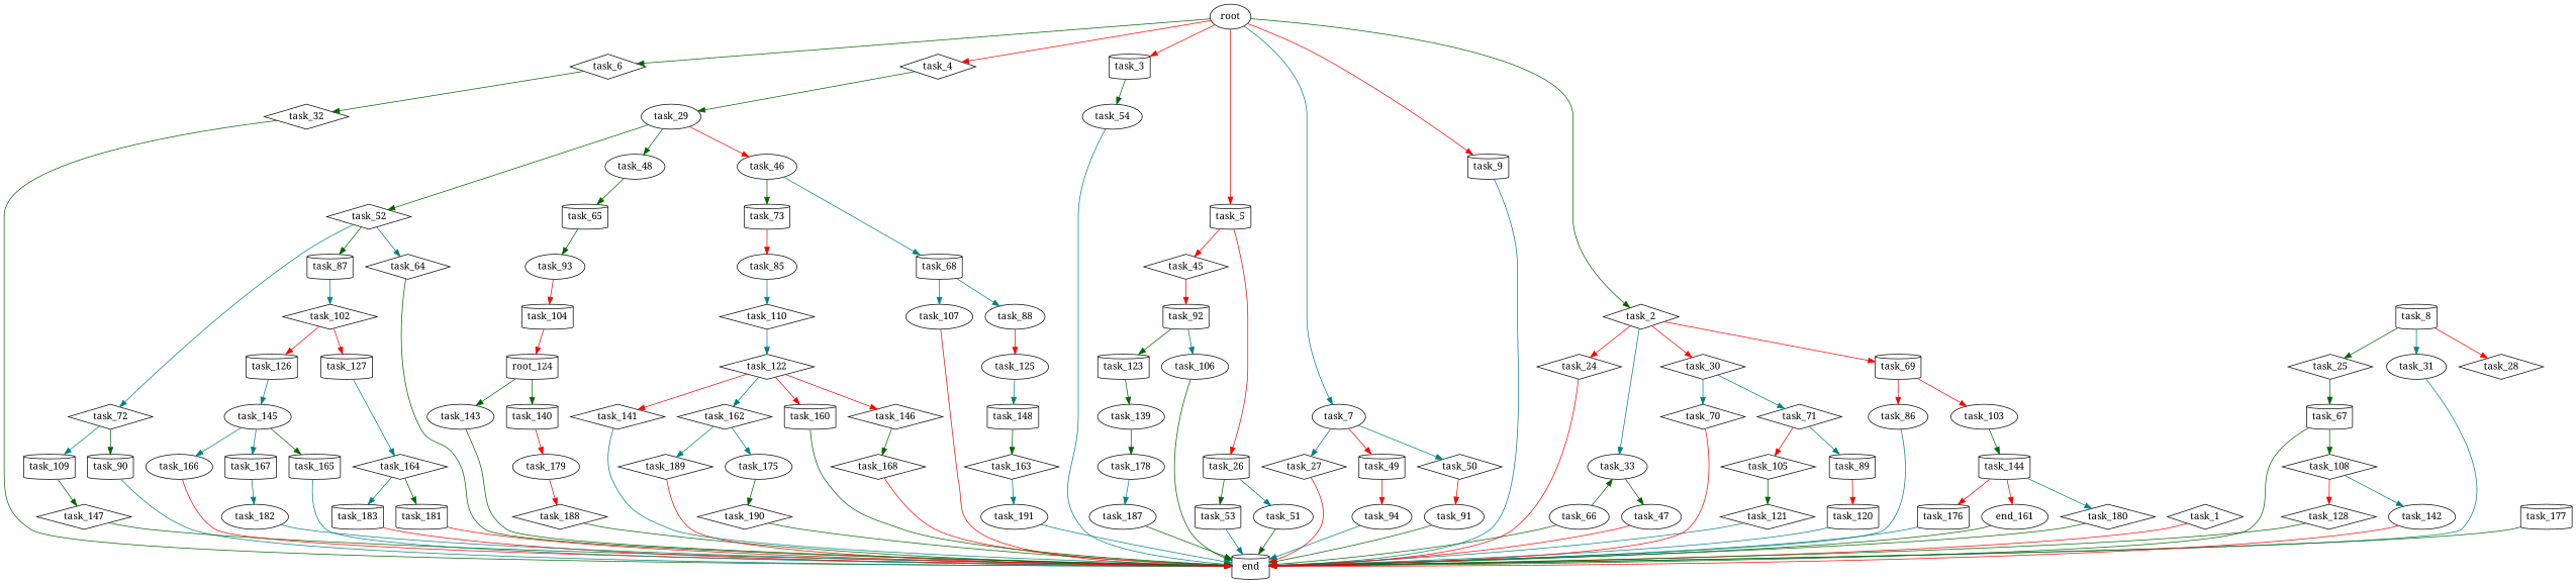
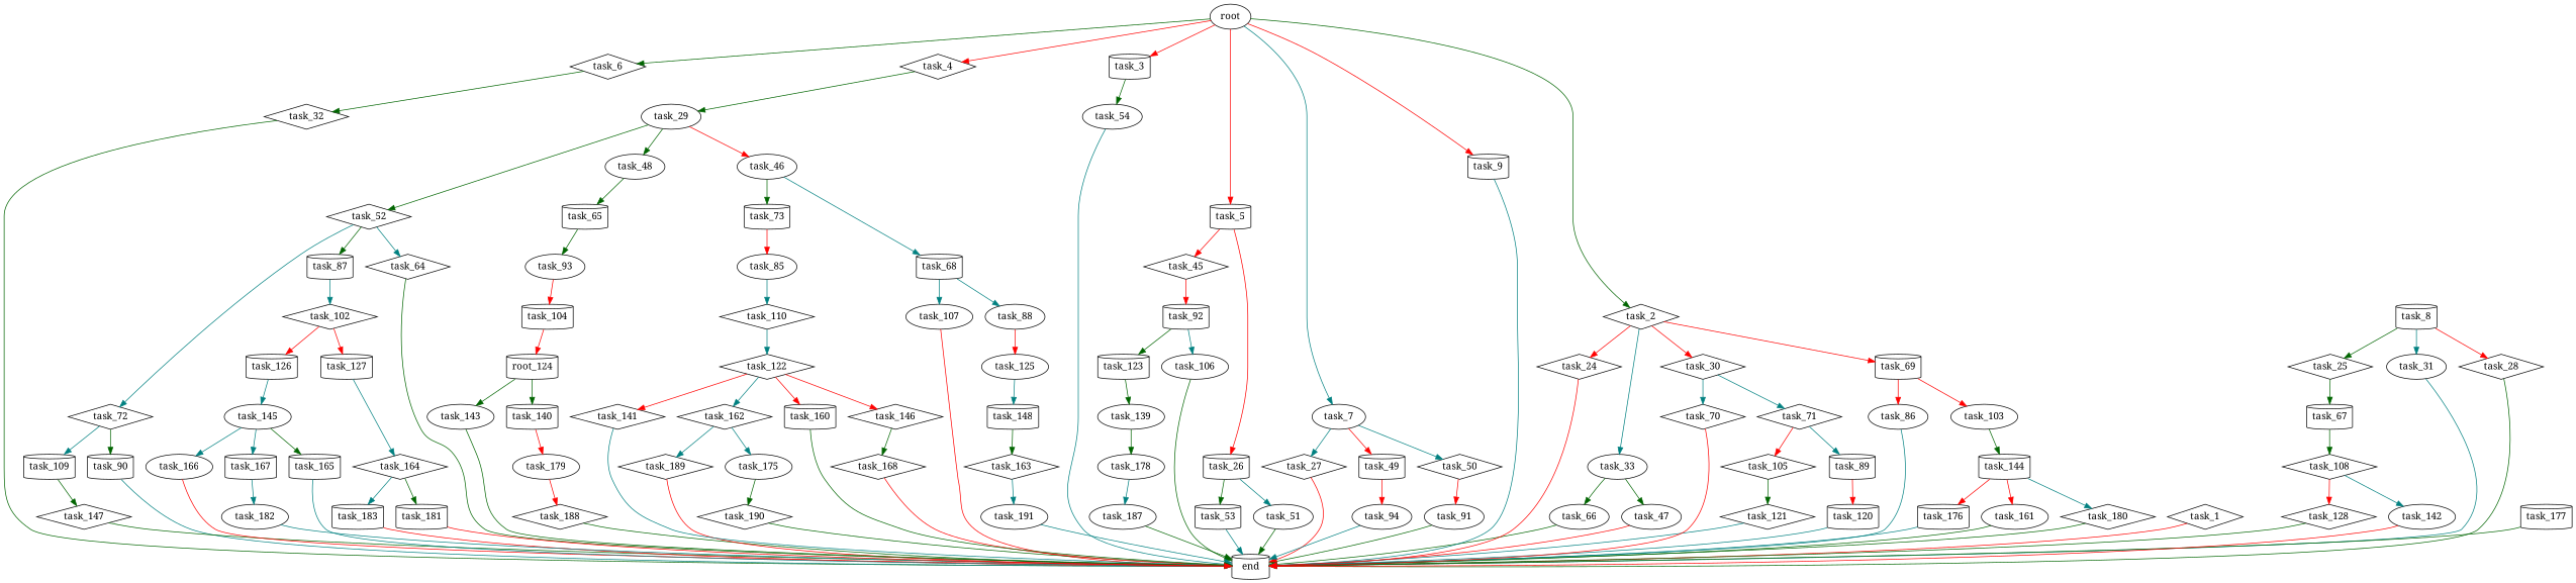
  digraph {
    fontname="Noto Serif"
    node [fontname="Noto Serif" shape=diamond]
    edge [color=darkgreen fontname="Noto Serif"]
    task_6
    task_32
    end [shape=cylinder]
    task_91 [shape=ellipse]
    task_92 [shape=cylinder]
    task_45
    task_123 [shape=cylinder]
    task_106 [shape=ellipse]
    task_187 [shape=ellipse]
    task_73 [shape=cylinder]
    task_85 [shape=ellipse]
    task_110
    task_139 [shape=ellipse]
    task_178 [shape=ellipse]
    task_66 [shape=ellipse]
    task_1
    task_52
    task_72
    task_87 [shape=cylinder]
    task_64
    task_109 [shape=cylinder]
    task_90 [shape=cylinder]
    task_102
    task_68 [shape=cylinder]
    task_107 [shape=ellipse]
    task_88 [shape=ellipse]
    task_125 [shape=ellipse]
    task_190
    task_65 [shape=cylinder]
    task_93 [shape=ellipse]
    task_104 [shape=cylinder]
    task_147
    root [shape=ellipse]
    task_4
    task_3 [shape=cylinder]
    task_5 [shape=cylinder]
    task_7 [shape=ellipse]
    task_9 [shape=cylinder]
    task_2
    task_29 [shape=ellipse]
    task_54 [shape=ellipse]
    task_26 [shape=cylinder]
    task_8 [shape=cylinder]
    task_25
    task_31 [shape=ellipse]
    task_28
    task_27
    task_49 [shape=cylinder]
    task_50
    task_24
    task_33 [shape=ellipse]
    task_30
    task_69 [shape=cylinder]
    task_176 [shape=cylinder]
    task_179 [shape=ellipse]
    task_188
    task_144 [shape=cylinder]
-   task_161 [shape=ellipse label=end_161]
+   task_161 [shape=ellipse]
    task_180
    task_148 [shape=cylinder]
    task_163
    task_191 [shape=ellipse]
    task_48 [shape=ellipse]
    task_46 [shape=ellipse]
    task_53 [shape=cylinder]
    task_51 [shape=ellipse]
    n67 [label=root_124 shape=cylinder]
    task_122
    task_183 [shape=cylinder]
    task_182 [shape=ellipse]
    task_67 [shape=cylinder]
    task_120 [shape=cylinder]
    task_177 [shape=cylinder]
    task_86 [shape=ellipse]
    task_166 [shape=ellipse]
    task_94 [shape=ellipse]
    task_145 [shape=ellipse]
    task_167 [shape=cylinder]
    task_165 [shape=cylinder]
    task_128
    task_168
    task_189
    task_108
    task_126 [shape=cylinder]
    task_142 [shape=ellipse]
    task_121
    task_175 [shape=ellipse]
    task_141
    task_162
    task_143 [shape=ellipse]
    task_47 [shape=ellipse]
    task_70
    task_71
    task_105
    task_127 [shape=cylinder]
    task_160 [shape=cylinder]
    task_146
    task_140 [shape=cylinder]
    task_103 [shape=ellipse]
    task_164
    task_181 [shape=cylinder]
    task_89 [shape=cylinder]
    task_6 -> task_32
    task_32 -> end
    task_91 -> end
    task_92 -> task_123
    task_92 -> task_106 [color=teal]
    task_45 -> task_92 [color=red]
    task_123 -> task_139
    task_106 -> end
    task_187 -> end
    task_73 -> task_85 [color=red]
    task_85 -> task_110 [color=teal]
    task_110 -> task_122 [color=teal]
    task_139 -> task_178
    task_178 -> task_187 [color=teal]
    task_66 -> end
    task_1 -> end [color=red]
    task_52 -> task_72 [color=teal]
    task_52 -> task_87
    task_52 -> task_64 [color=teal]
    task_72 -> task_109 [color=teal]
    task_72 -> task_90
    task_87 -> task_102 [color=teal]
    task_64 -> end
    task_109 -> task_147
    task_90 -> end [color=teal]
    task_102 -> task_126 [color=red]
    task_102 -> task_127 [color=red]
    task_68 -> task_107 [color=teal]
    task_68 -> task_88 [color=teal]
    task_107 -> end [color=red]
    task_88 -> task_125 [color=red]
    task_125 -> task_148 [color=teal]
    task_190 -> end
    task_65 -> task_93
    task_93 -> task_104 [color=red]
    task_104 -> n67 [color=red]
    task_147 -> end
    root -> task_6
    root -> task_4 [color=red]
    root -> task_3 [color=red]
    root -> task_5 [color=red]
    root -> task_7 [color=teal]
    root -> task_9 [color=red]
    root -> task_2
    task_4 -> task_29
    task_3 -> task_54
    task_5 -> task_45 [color=red]
    task_5 -> task_26 [color=red]
    task_7 -> task_27 [color=teal]
    task_7 -> task_49 [color=red]
    task_7 -> task_50 [color=teal]
    task_9 -> end [color=teal]
    task_2 -> task_24 [color=red]
    task_2 -> task_33 [color=teal]
    task_2 -> task_30 [color=red]
    task_2 -> task_69 [color=red]
    task_29 -> task_52
    task_29 -> task_48
    task_29 -> task_46 [color=red]
    task_54 -> end [color=teal]
    task_26 -> task_53
    task_26 -> task_51 [color=teal]
    task_8 -> task_25
    task_8 -> task_31 [color=teal]
    task_8 -> task_28 [color=red]
    task_25 -> task_67
    task_31 -> end [color=teal]
-   task_67 -> end
+   task_28 -> end
    task_27 -> end [color=red]
    task_49 -> task_94 [color=red]
    task_50 -> task_91 [color=red]
    task_24 -> end [color=red]
-   task_66 -> task_33
+   task_33 -> task_66
    task_33 -> task_47
    task_30 -> task_70 [color=teal]
    task_30 -> task_71 [color=teal]
    task_69 -> task_86 [color=red]
    task_69 -> task_103 [color=red]
    task_176 -> end [color=teal]
    task_179 -> task_188 [color=red]
    task_188 -> end
    task_144 -> task_176 [color=red]
    task_144 -> task_161 [color=red]
    task_144 -> task_180 [color=teal]
    task_161 -> end
    task_180 -> end
    task_148 -> task_163
    task_163 -> task_191 [color=teal]
    task_191 -> end [color=teal]
    task_48 -> task_65
    task_46 -> task_73
    task_46 -> task_68 [color=teal]
    task_53 -> end [color=teal]
    task_51 -> end
    n67 -> task_143
    n67 -> task_140
    task_122 -> task_141 [color=red]
    task_122 -> task_162 [color=teal]
    task_122 -> task_160 [color=red]
    task_122 -> task_146 [color=red]
    task_183 -> end [color=red]
    task_182 -> end [color=teal]
    task_67 -> task_108
    task_120 -> end [color=teal]
    task_177 -> end
    task_86 -> end [color=teal]
    task_166 -> end [color=red]
    task_94 -> end [color=teal]
    task_145 -> task_166 [color=teal]
    task_145 -> task_167 [color=teal]
    task_145 -> task_165
    task_167 -> task_182 [color=teal]
    task_165 -> end [color=teal]
    task_128 -> end
    task_168 -> end [color=red]
    task_189 -> end [color=red]
    task_108 -> task_128 [color=red]
    task_108 -> task_142 [color=teal]
    task_126 -> task_145 [color=teal]
    task_142 -> end [color=red]
    task_121 -> end [color=teal]
    task_175 -> task_190
    task_141 -> end [color=teal]
    task_162 -> task_189 [color=teal]
    task_162 -> task_175 [color=teal]
    task_143 -> end
    task_47 -> end [color=red]
    task_70 -> end [color=red]
    task_71 -> task_105 [color=red]
    task_71 -> task_89 [color=teal]
    task_105 -> task_121
    task_127 -> task_164 [color=teal]
    task_160 -> end
    task_146 -> task_168
    task_140 -> task_179 [color=red]
    task_103 -> task_144
    task_164 -> task_183 [color=teal]
    task_164 -> task_181
    task_181 -> end [color=red]
    task_89 -> task_120 [color=red]
  }
